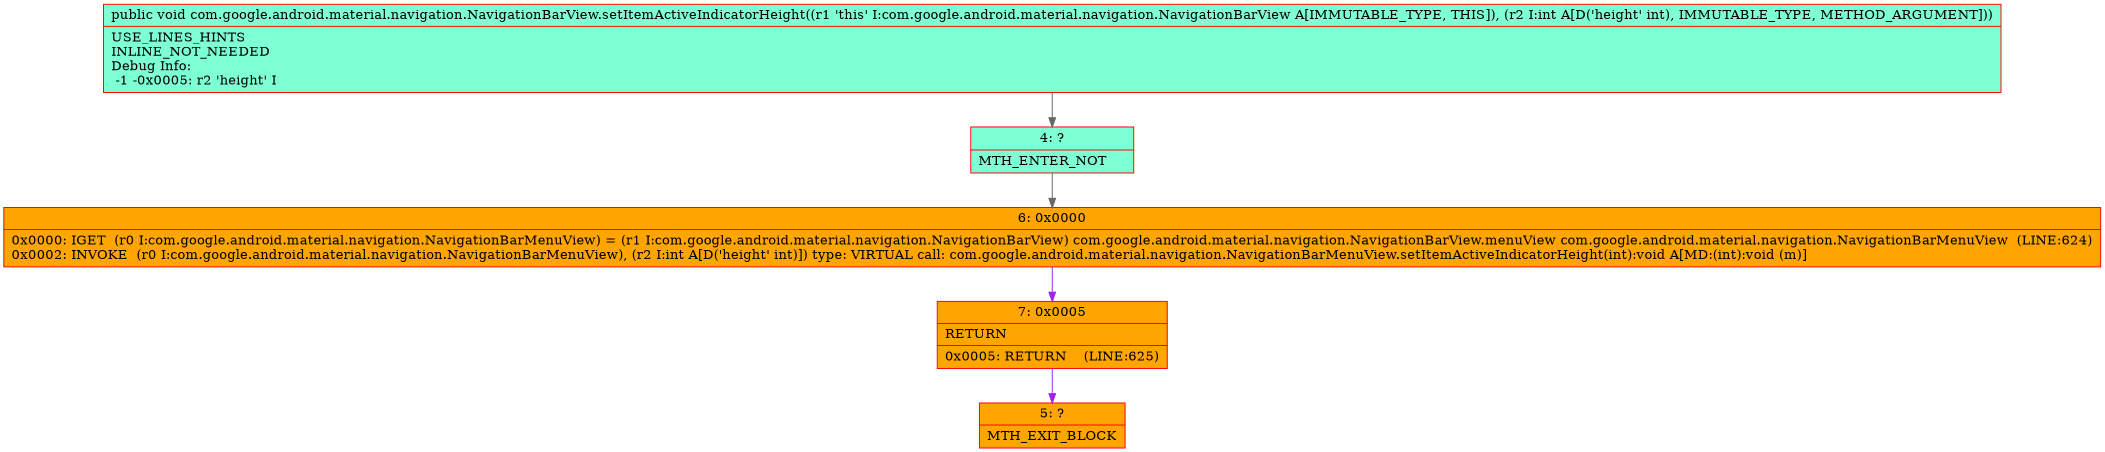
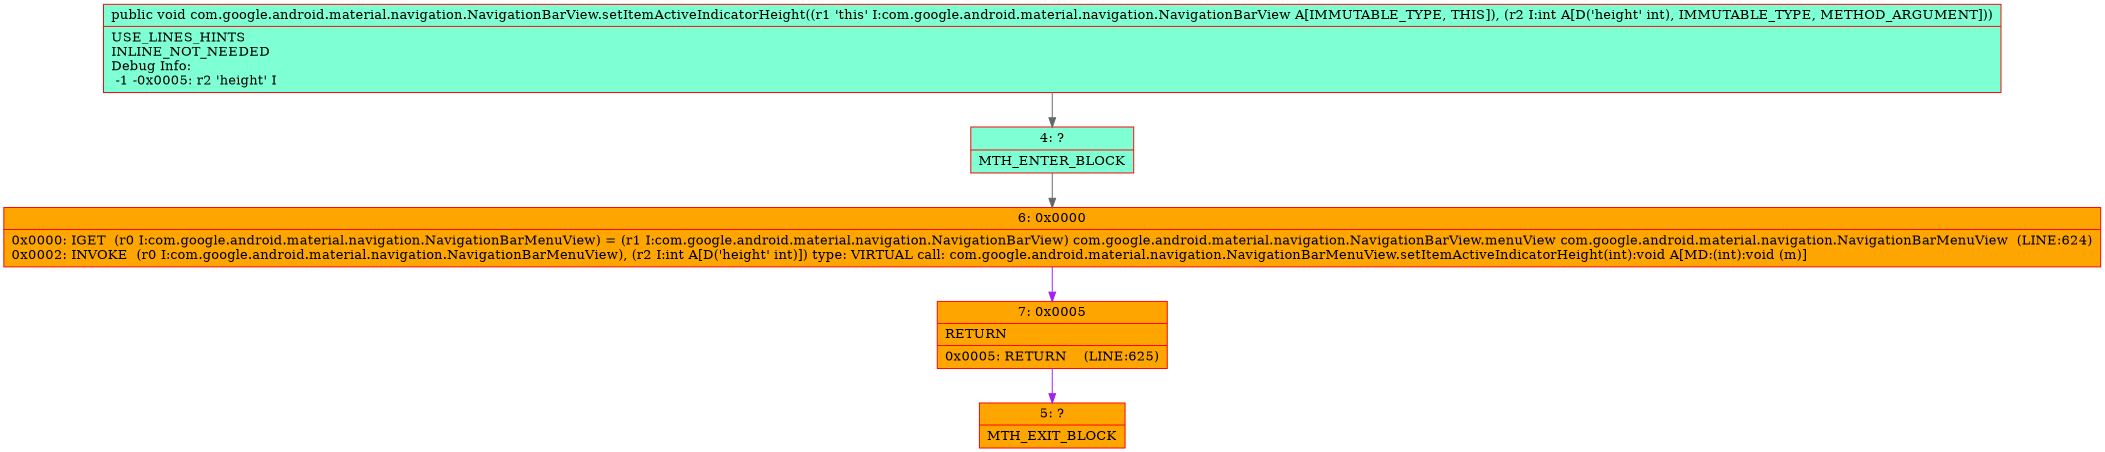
  digraph {
    node [color=red fillcolor=orange shape=record style=filled]
    edge [color=gray40]
-   n1 [fillcolor=aquamarine label="{4\:\ ?|MTH_ENTER_NOT\l}"]
+   n1 [fillcolor=aquamarine label="{4\:\ ?|MTH_ENTER_BLOCK\l}"]
    n2 [label="{6\:\ 0x0000|0x0000: IGET  (r0 I:com.google.android.material.navigation.NavigationBarMenuView) = (r1 I:com.google.android.material.navigation.NavigationBarView) com.google.android.material.navigation.NavigationBarView.menuView com.google.android.material.navigation.NavigationBarMenuView  (LINE:624)\l0x0002: INVOKE  (r0 I:com.google.android.material.navigation.NavigationBarMenuView), (r2 I:int A[D('height' int)]) type: VIRTUAL call: com.google.android.material.navigation.NavigationBarMenuView.setItemActiveIndicatorHeight(int):void A[MD:(int):void (m)]\l}"]
    n3 [label="{7\:\ 0x0005|RETURN\l|0x0005: RETURN    (LINE:625)\l}"]
    n4 [label="{5\:\ ?|MTH_EXIT_BLOCK\l}"]
    n5 [fillcolor=aquamarine label="{public void com.google.android.material.navigation.NavigationBarView.setItemActiveIndicatorHeight((r1 'this' I:com.google.android.material.navigation.NavigationBarView A[IMMUTABLE_TYPE, THIS]), (r2 I:int A[D('height' int), IMMUTABLE_TYPE, METHOD_ARGUMENT]))  | USE_LINES_HINTS\lINLINE_NOT_NEEDED\lDebug Info:\l  \-1 \-0x0005: r2 'height' I\l}"]
    n1 -> n2
    n2 -> n3 [color=purple]
    n3 -> n4 [color=purple]
    n5 -> n1
  }
